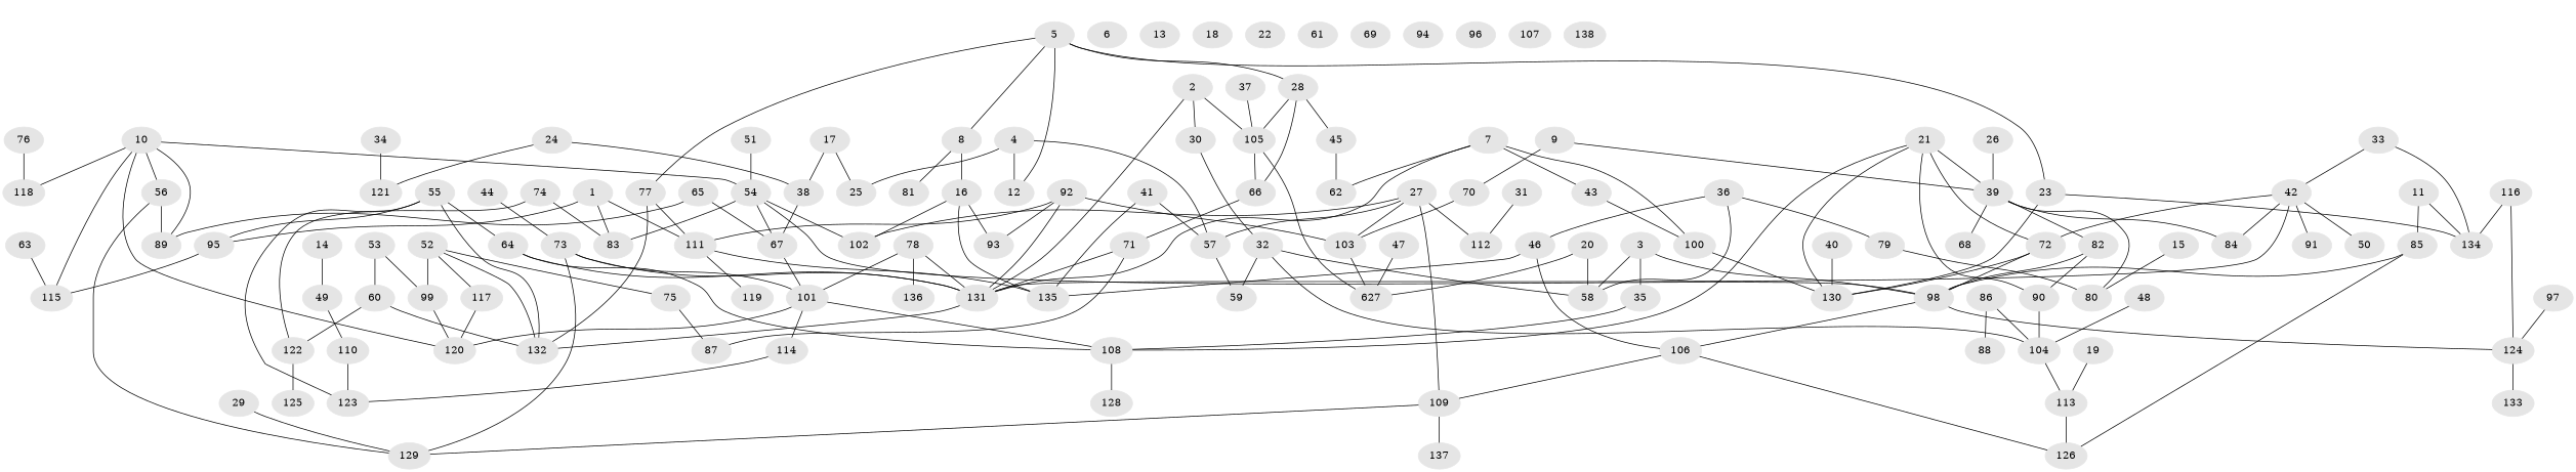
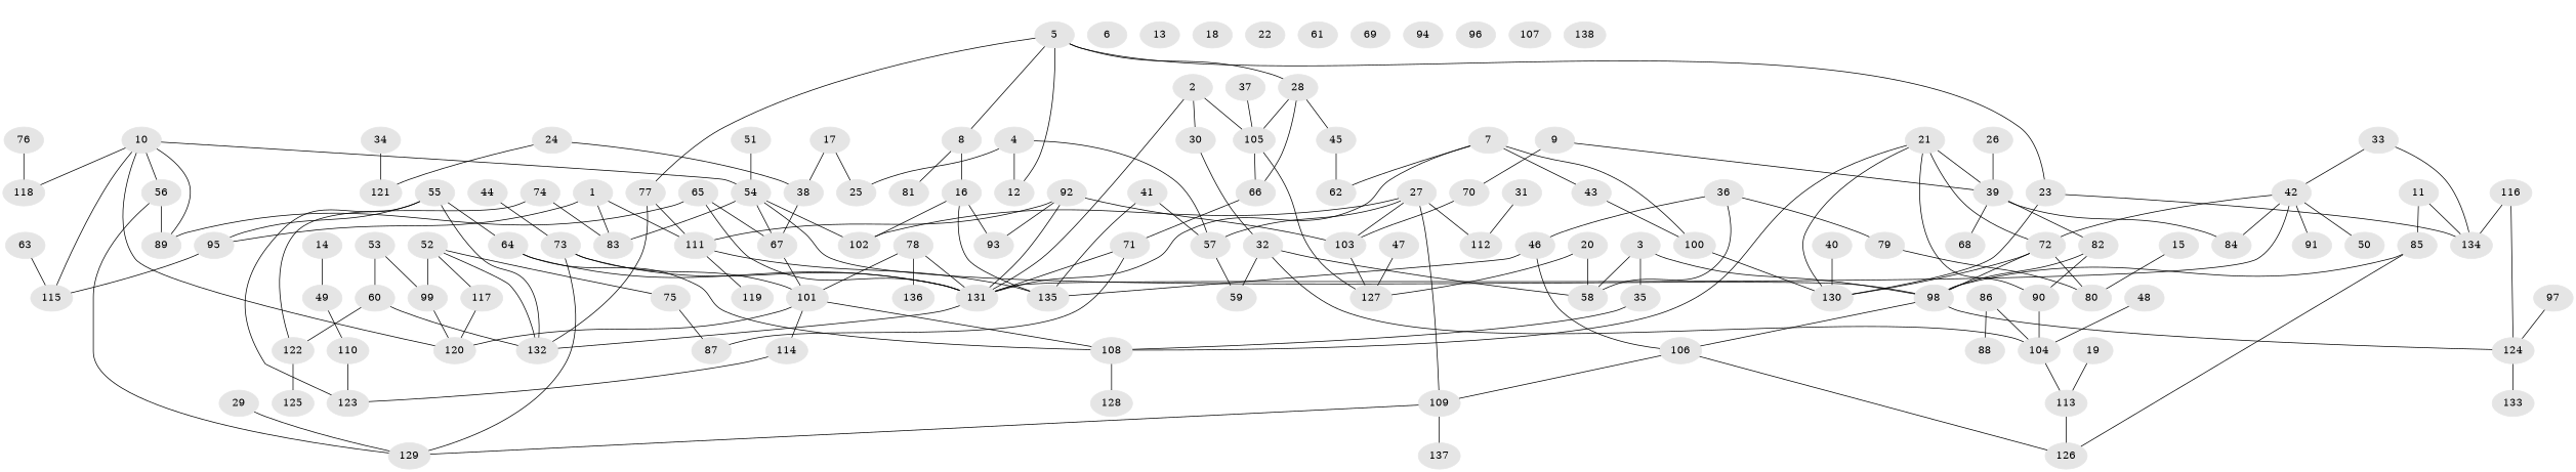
  graph {
    node [color=gray90 style=filled]
    1
    83
    95
    111
    115
    135
    119
    2
    30
    105
    131
    32
-   127 [label=627]
+   127
    66
    132
    3
    35
    58
    98
    108
    106
    124
    4
    12
    25
    57
    59
    5
    8
    23
    28
    77
    16
    81
    134
    130
    45
    6
    7
    43
    62
    100
    93
    102
    9
    39
    70
    68
    82
    84
    103
    10
    54
    56
    89
    118
    120
    67
    129
    11
    85
    126
    13
    14
    49
    110
    15
    80
    17
    38
    18
    19
    113
    20
    21
    72
    90
    104
    128
    22
    24
    121
    26
    27
    109
    112
    137
    71
    29
    31
    33
    42
    50
    91
    34
    36
    46
    79
    37
    101
    40
    41
    44
    73
    47
    48
    123
    51
    52
    75
    99
    117
    87
    53
    60
    122
    55
    64
    125
    61
    63
    65
    114
    69
    74
    78
    136
    76
    86
    88
    92
    94
    96
    97
    133
    107
    116
    138
    1 -- 83
    1 -- 95
    1 -- 111
    95 -- 115
    111 -- 135
    111 -- 119
    2 -- 30
    2 -- 105
    2 -- 131
    30 -- 32
    105 -- 127
    105 -- 66
    131 -- 132
    32 -- 58
    32 -- 59
    32 -- 104
    66 -- 71
    3 -- 35
    3 -- 58
    3 -- 98
    35 -- 108
    98 -- 106
    98 -- 124
    108 -- 128
    106 -- 126
    106 -- 109
    124 -- 133
    4 -- 12
    4 -- 25
    4 -- 57
    57 -- 59
    5 -- 12
    5 -- 8
    5 -- 23
    5 -- 28
    5 -- 77
    8 -- 16
    8 -- 81
    23 -- 134
    23 -- 130
    28 -- 105
    28 -- 66
    28 -- 45
    77 -- 111
    77 -- 132
    16 -- 135
    16 -- 93
    16 -- 102
    45 -- 62
    7 -- 131
    7 -- 43
    7 -- 62
    7 -- 100
    43 -- 100
    100 -- 130
    9 -- 39
    9 -- 70
    39 -- 68
    39 -- 82
    39 -- 84
    70 -- 103
    82 -- 98
    82 -- 90
    103 -- 127
    10 -- 115
    10 -- 54
    10 -- 56
    10 -- 89
    10 -- 118
    10 -- 120
    54 -- 83
    54 -- 98
    54 -- 102
    54 -- 67
    56 -- 89
    56 -- 129
    67 -- 101
    11 -- 134
    11 -- 85
    85 -- 98
    85 -- 126
    14 -- 49
    49 -- 110
    110 -- 123
    15 -- 80
    17 -- 25
    17 -- 38
    38 -- 67
    19 -- 113
    113 -- 126
    20 -- 127
    20 -- 58
    21 -- 108
    21 -- 130
    21 -- 39
    21 -- 72
    21 -- 90
    72 -- 98
    72 -- 130
-   39 -- 80
+   72 -- 80
    90 -- 104
    104 -- 113
    24 -- 38
    24 -- 121
    26 -- 39
    27 -- 57
    27 -- 102
    27 -- 103
    27 -- 109
    27 -- 112
    109 -- 129
    109 -- 137
    71 -- 131
    71 -- 87
    29 -- 129
    31 -- 112
    33 -- 134
    33 -- 42
    42 -- 131
    42 -- 84
    42 -- 72
    42 -- 50
    42 -- 91
    34 -- 121
    36 -- 58
    36 -- 46
    36 -- 79
    46 -- 135
    46 -- 106
    79 -- 80
    37 -- 105
    101 -- 108
    101 -- 120
    101 -- 114
    40 -- 130
    41 -- 135
    41 -- 57
    44 -- 73
    73 -- 131
    73 -- 129
    73 -- 101
    47 -- 127
    48 -- 104
    51 -- 54
    52 -- 132
    52 -- 75
    52 -- 99
    52 -- 117
    75 -- 87
    99 -- 120
    117 -- 120
    53 -- 99
    53 -- 60
    60 -- 132
    60 -- 122
    122 -- 125
    55 -- 95
    55 -- 132
    55 -- 123
    55 -- 64
    64 -- 131
    64 -- 108
    63 -- 115
+   65 -- 131
    65 -- 89
    65 -- 67
    114 -- 123
    74 -- 83
    74 -- 122
    78 -- 131
    78 -- 101
    78 -- 136
    76 -- 118
    86 -- 104
    86 -- 88
    92 -- 111
    92 -- 131
    92 -- 93
    92 -- 103
    97 -- 124
    116 -- 124
    116 -- 134
  }
